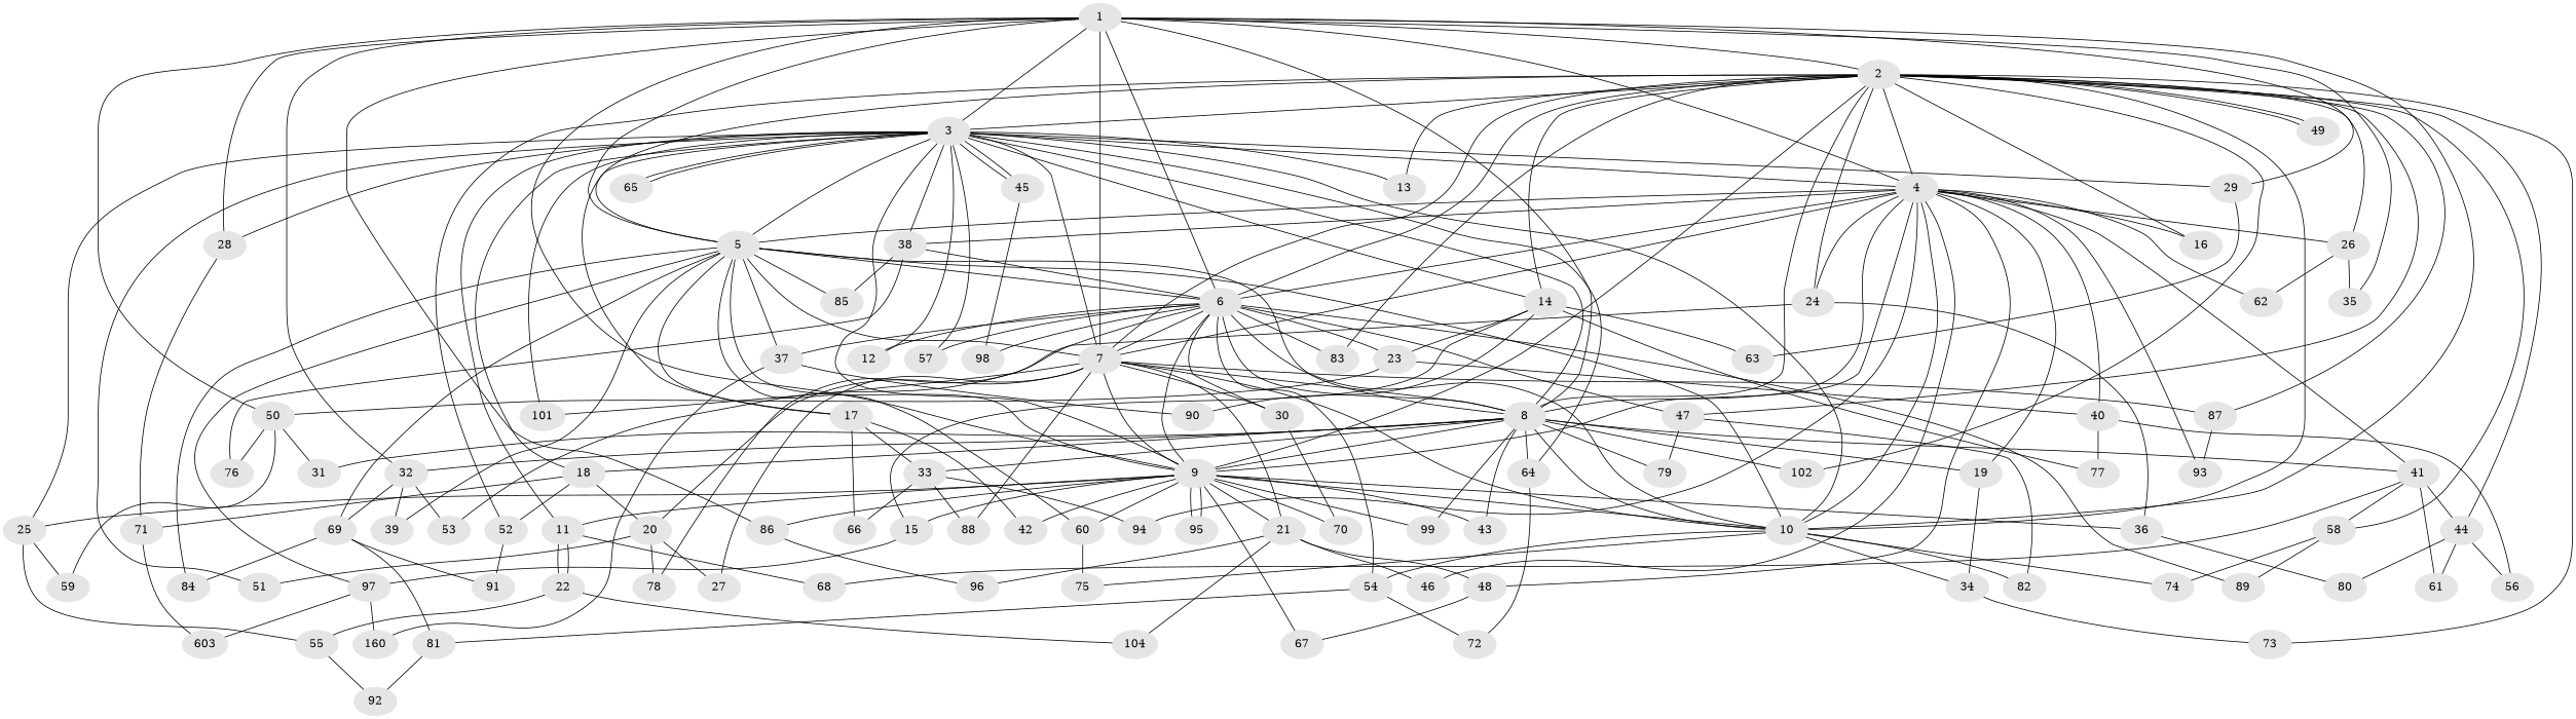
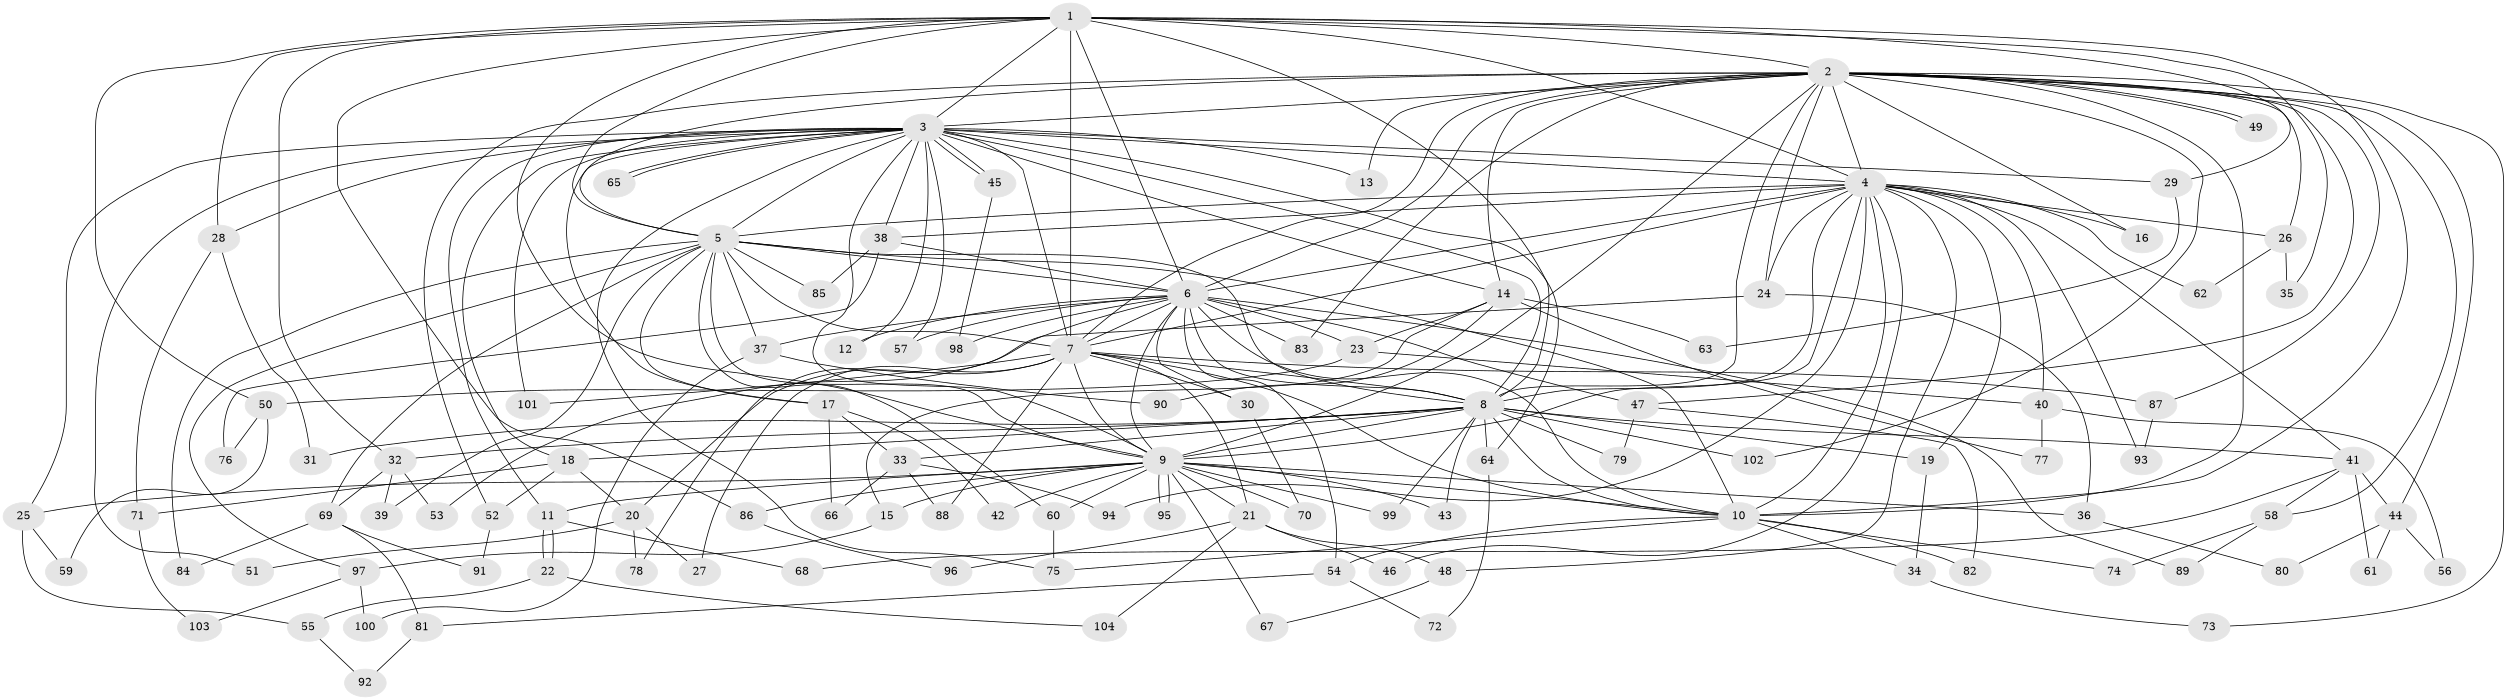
  graph {
    node [color=gray90 style=filled]
    1
    2
    3
    4
    5
    6
    7
    8
    9
    10
    28
    29
    32
    35
    50
    86
    13
    14
    16
    24
    26
    44
    47
    49
    52
    58
    73
    83
    87
    102
    11
    12
    17
    18
    25
    38
    45
    51
    57
    64
    65
    101
    19
    40
    41
    46
    48
    62
    93
    94
    37
    39
    60
    69
    84
    85
    97
    23
    30
    54
    78
    89
    98
    20
    21
    27
    88
    31
    33
    43
    79
    99
    15
    36
    42
    67
    70
    95
    34
    74
    75
    82
    71
    63
    53
    59
    76
    96
    77
    90
    80
    56
    61
    91
    22
    68
    66
    55
    72
-   100 [label=160]
+   100
    81
-   103 [label=603]
+   103
    104
    92
    1 -- 2
    1 -- 3
    1 -- 4
    1 -- 5
    1 -- 6
    1 -- 7
    1 -- 8
    1 -- 9
    1 -- 10
    1 -- 28
    1 -- 29
    1 -- 32
    1 -- 35
    1 -- 50
    1 -- 86
    2 -- 3
    2 -- 4
    2 -- 5
    2 -- 6
    2 -- 7
    2 -- 8
    2 -- 9
    2 -- 10
    2 -- 13
    2 -- 14
    2 -- 16
    2 -- 24
    2 -- 26
    2 -- 44
    2 -- 47
    2 -- 49
    2 -- 49
    2 -- 52
    2 -- 58
    2 -- 73
    2 -- 83
    2 -- 87
    2 -- 102
    3 -- 4
    3 -- 5
    3 -- 7
    3 -- 8
    3 -- 9
-   3 -- 10
+   3 -- 75
    3 -- 28
    3 -- 29
    3 -- 13
    3 -- 14
    3 -- 11
    3 -- 12
    3 -- 17
    3 -- 18
    3 -- 25
    3 -- 38
    3 -- 45
    3 -- 45
    3 -- 51
    3 -- 57
    3 -- 64
    3 -- 65
    3 -- 65
    3 -- 101
    4 -- 5
    4 -- 6
    4 -- 7
    4 -- 8
    4 -- 9
    4 -- 10
    4 -- 16
    4 -- 24
    4 -- 26
    4 -- 38
    4 -- 19
    4 -- 40
    4 -- 41
    4 -- 46
    4 -- 48
    4 -- 62
    4 -- 93
    4 -- 94
    5 -- 6
    5 -- 7
    5 -- 8
    5 -- 9
    5 -- 10
    5 -- 17
    5 -- 37
    5 -- 39
    5 -- 60
    5 -- 69
    5 -- 84
    5 -- 85
    5 -- 97
    6 -- 7
    6 -- 8
    6 -- 9
    6 -- 10
    6 -- 47
    6 -- 83
    6 -- 12
    6 -- 57
    6 -- 37
    6 -- 23
    6 -- 30
    6 -- 54
    6 -- 78
    6 -- 89
    6 -- 98
    7 -- 8
    7 -- 9
    7 -- 10
    7 -- 87
    7 -- 101
    7 -- 30
    7 -- 20
    7 -- 21
    7 -- 27
    7 -- 88
    8 -- 9
    8 -- 10
    8 -- 32
    8 -- 102
    8 -- 18
    8 -- 64
    8 -- 19
    8 -- 41
    8 -- 31
    8 -- 33
    8 -- 43
    8 -- 79
    8 -- 99
    9 -- 10
    9 -- 86
    9 -- 11
    9 -- 25
    9 -- 60
    9 -- 21
    9 -- 43
    9 -- 99
    9 -- 15
    9 -- 36
    9 -- 42
    9 -- 67
    9 -- 70
    9 -- 95
    9 -- 95
    10 -- 54
    10 -- 34
    10 -- 74
    10 -- 75
    10 -- 82
-   50 -- 31
+   28 -- 31
    28 -- 71
    29 -- 63
    32 -- 39
    32 -- 69
    32 -- 53
    50 -- 59
    50 -- 76
    86 -- 96
    14 -- 23
    14 -- 15
    14 -- 63
    14 -- 77
    14 -- 90
    24 -- 36
    24 -- 53
    26 -- 35
    26 -- 62
    44 -- 80
    44 -- 56
    44 -- 61
    47 -- 79
    47 -- 82
    52 -- 91
    58 -- 89
    58 -- 74
    87 -- 93
    11 -- 22
    11 -- 22
    11 -- 68
    17 -- 33
    17 -- 42
    17 -- 66
    18 -- 52
    18 -- 20
    18 -- 71
    25 -- 59
    25 -- 55
    38 -- 6
    38 -- 85
    38 -- 76
    45 -- 98
    64 -- 72
    19 -- 34
    40 -- 77
    40 -- 56
    41 -- 44
    41 -- 58
    41 -- 61
    41 -- 68
    48 -- 67
    37 -- 90
    37 -- 100
    60 -- 75
    69 -- 84
    69 -- 91
    69 -- 81
    97 -- 100
    97 -- 103
    23 -- 50
    23 -- 40
    30 -- 70
    54 -- 72
    54 -- 81
    20 -- 51
    20 -- 78
    20 -- 27
    21 -- 46
    21 -- 48
    21 -- 96
    21 -- 104
    33 -- 94
    33 -- 88
    33 -- 66
    15 -- 97
    36 -- 80
    34 -- 73
    71 -- 103
    22 -- 55
    22 -- 104
    55 -- 92
    81 -- 92
  }
